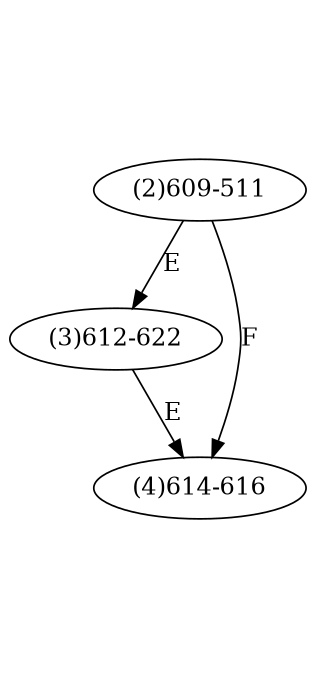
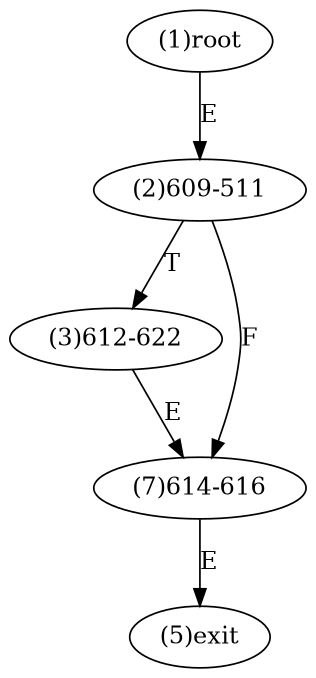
  digraph {
+   n1 [label="(1)root"]
    n2 [label="(2)609-511"]
    n3 [label="(3)612-622"]
-   n4 [label="(4)614-616"]
-   n2 -> n3 [label=E]
+   n4 [label="(7)614-616"]
+   n5 [label="(5)exit"]
+   n1 -> n2 [label=E]
+   n2 -> n3 [label=T]
    n2 -> n4 [label=F]
    n3 -> n4 [label=E]
+   n4 -> n5 [label=E]
  }
